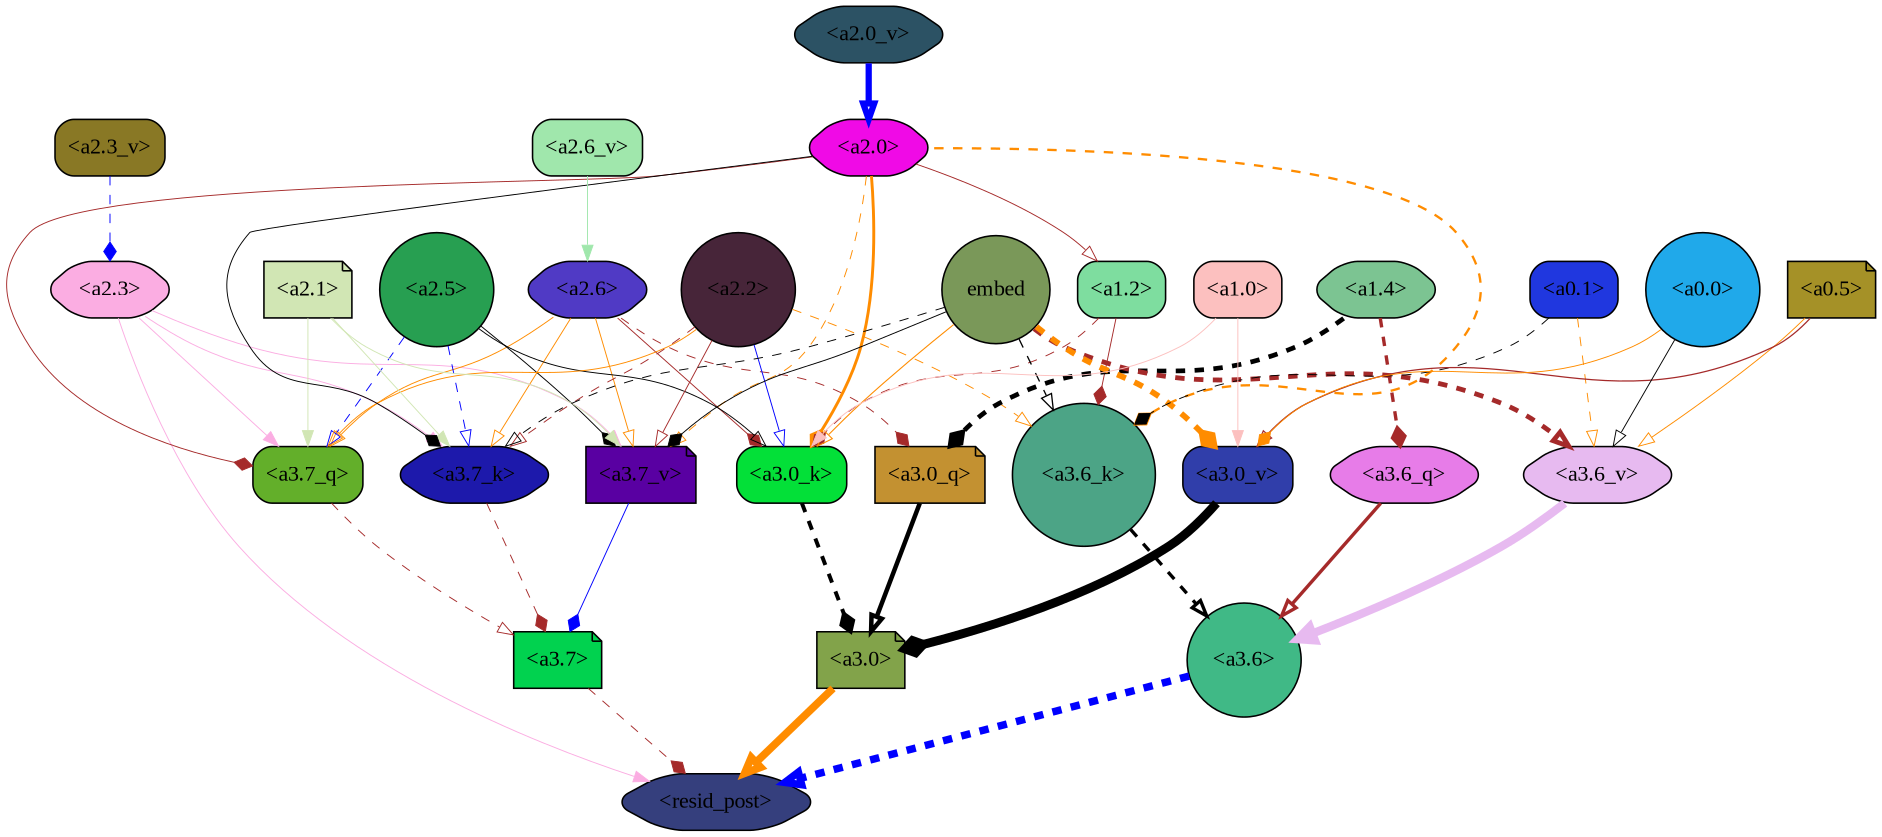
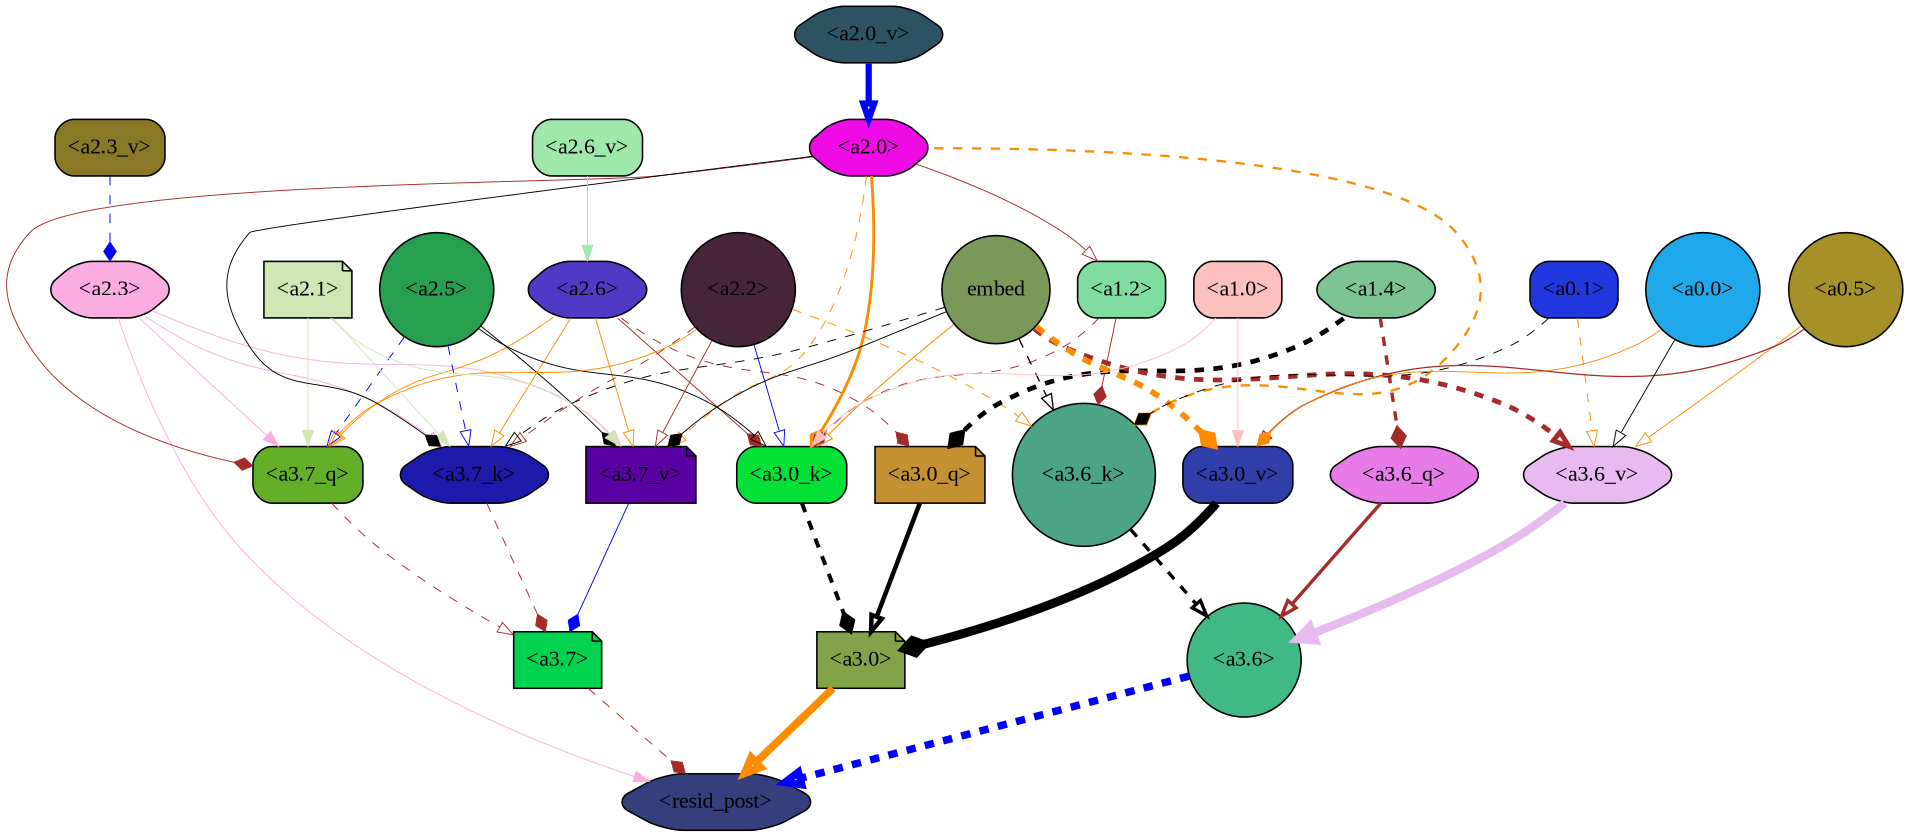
  strict digraph {
    fontname="Liberation Serif"
    splines=true
    node [color=black fontname="Liberation Serif" shape=hexagon style="filled, rounded"]
    edge [arrowhead=onormal color=brown fontname="Liberation Serif" penwidth=0.6 style=dashed]
    "<a3.7>" [fillcolor="#01d24f" shape=note]
    "<resid_post>" [fillcolor="#353f7d"]
    "<a3.6>" [fillcolor="#40b986" shape=circle]
    "<a3.0>" [fillcolor="#82a34a" shape=note]
    "<a2.3>" [fillcolor="#fbade2"]
    "<a3.7_q>" [fillcolor="#63af2a" shape=box]
    "<a3.7_k>" [fillcolor="#1d19ab"]
    "<a3.7_v>" [fillcolor="#5900a2" shape=note]
    "<a3.6_q>" [fillcolor="#e77ce8"]
    "<a3.0_q>" [fillcolor="#c39131" shape=note]
    "<a3.6_k>" [fillcolor="#4ca486" shape=circle]
    "<a3.0_k>" [fillcolor="#03e038" shape=box]
    "<a3.6_v>" [fillcolor="#e7baf0"]
    "<a3.0_v>" [fillcolor="#303eaa" shape=box]
    "<a2.6>" [fillcolor="#503ac5"]
    "<a2.5>" [fillcolor="#279f51" shape=circle]
    "<a2.2>" [fillcolor="#472539" shape=circle]
    "<a2.1>" [fillcolor="#d1e6b4" shape=note]
    "<a2.0>" [fillcolor="#f00ae6"]
    "<a1.2>" [fillcolor="#7edd9f" shape=box]
    "<a1.4>" [fillcolor="#7cc492"]
    embed [fillcolor="#7a9859" shape=circle]
    "<a0.1>" [fillcolor="#2037df" shape=box]
    "<a1.0>" [fillcolor="#fcc0bf" shape=box]
-   "<a0.5>" [fillcolor="#a59127" shape=note]
+   "<a0.5>" [fillcolor="#a59127" shape=circle]
    "<a0.0>" [fillcolor="#20a9ea" shape=circle]
    "<a2.6_v>" [fillcolor="#a0e7ac" shape=box]
    "<a2.3_v>" [fillcolor="#897825" shape=box]
    "<a2.0_v>" [fillcolor="#2c5264"]
    "<a3.7>" -> "<resid_post>" [arrowhead=diamond]
    "<a3.6>" -> "<resid_post>" [color=blue penwidth=4.752790808677673]
    "<a3.0>" -> "<resid_post>" [color=darkorange penwidth=4.897669434547424 style=solid]
    "<a2.3>" -> "<resid_post>" [color="#fbade2" arrowhead="" style=""]
    "<a2.3>" -> "<a3.7_q>" [color="#fbade2" arrowhead="" style=""]
    "<a2.3>" -> "<a3.7_k>" [color="#fbade2" arrowhead="" style=""]
    "<a2.3>" -> "<a3.7_v>" [color="#fbade2" arrowhead="" style=""]
    "<a3.7_q>" -> "<a3.7>"
    "<a3.7_k>" -> "<a3.7>" [arrowhead=diamond]
    "<a3.7_v>" -> "<a3.7>" [arrowhead=diamond color=blue style=bold]
    "<a3.6_q>" -> "<a3.6>" [penwidth=2.160832464694977 style=solid]
    "<a3.0_q>" -> "<a3.0>" [color=black penwidth=2.870753765106201 style=bold]
    "<a3.6_k>" -> "<a3.6>" [color=black penwidth=2.13908451795578]
    "<a3.0_k>" -> "<a3.0>" [arrowhead=diamond color=black penwidth=2.520303964614868]
    "<a3.6_v>" -> "<a3.6>" [color="#e7baf0" penwidth=5.297133803367615 arrowhead="" style=""]
    "<a3.0_v>" -> "<a3.0>" [arrowhead=diamond color=black penwidth=5.680712580680847 style=solid]
    "<a2.6>" -> "<a3.7_q>" [color=darkorange style=solid]
    "<a2.6>" -> "<a3.7_k>" [color=darkorange style=solid]
    "<a2.6>" -> "<a3.7_v>" [color=darkorange style=solid]
    "<a2.6>" -> "<a3.0_q>" [arrowhead=diamond]
    "<a2.6>" -> "<a3.0_k>" [arrowhead=diamond style=solid]
    "<a2.5>" -> "<a3.7_q>" [color=blue]
    "<a2.5>" -> "<a3.7_k>" [color=blue]
    "<a2.5>" -> "<a3.7_v>" [arrowhead=diamond color=black style=solid]
    "<a2.5>" -> "<a3.0_k>" [color=black style=solid]
    "<a2.2>" -> "<a3.7_q>" [color=darkorange style=bold]
    "<a2.2>" -> "<a3.7_k>"
    "<a2.2>" -> "<a3.7_v>" [style=solid]
    "<a2.2>" -> "<a3.6_k>" [color=darkorange]
    "<a2.2>" -> "<a3.0_k>" [color=blue style=solid]
    "<a2.1>" -> "<a3.7_q>" [color="#d1e6b4" arrowhead="" style=""]
    "<a2.1>" -> "<a3.7_k>" [color="#d1e6b4" arrowhead="" style=""]
    "<a2.1>" -> "<a3.7_v>" [color="#d1e6b4" arrowhead="" style=""]
    "<a2.0>" -> "<a3.7_q>" [arrowhead=diamond style=solid]
    "<a2.0>" -> "<a3.7_k>" [arrowhead=diamond color=black style=bold]
    "<a2.0>" -> "<a3.7_v>" [color=darkorange]
    "<a2.0>" -> "<a3.6_k>" [arrowhead=diamond color=darkorange penwidth=1.4811622872948647]
    "<a2.0>" -> "<a3.0_k>" [arrowhead=diamond color=darkorange penwidth=1.8632715698331594 style=solid]
    "<a2.0>" -> "<a1.2>" [style=bold]
    "<a1.2>" -> "<a3.6_k>" [arrowhead=diamond style=bold]
    "<a1.2>" -> "<a3.0_k>" [arrowhead=diamond]
    "<a1.4>" -> "<a3.6_q>" [arrowhead=diamond penwidth=2.1468575447797775]
    "<a1.4>" -> "<a3.0_q>" [arrowhead=diamond color=black penwidth=3.0006065368652344]
    embed -> "<a3.7_k>" [color=black]
    embed -> "<a3.7_v>" [arrowhead=diamond color=black style=solid]
    embed -> "<a3.6_k>" [color=black penwidth=0.8410270567983389]
    embed -> "<a3.0_k>" [color=darkorange penwidth=0.691851794719696 style=solid]
    embed -> "<a3.6_v>" [penwidth=3.0758190751075745]
    embed -> "<a3.0_v>" [arrowhead=diamond color=darkorange penwidth=3.6927278637886047]
    "<a0.1>" -> "<a3.6_k>" [arrowhead=diamond color=black]
    "<a0.1>" -> "<a3.6_v>" [color=darkorange]
    "<a1.0>" -> "<a3.0_k>" [color="#fcc0bf" arrowhead="" style=""]
    "<a1.0>" -> "<a3.0_v>" [color="#fcc0bf" arrowhead="" style=""]
    "<a0.5>" -> "<a3.6_v>" [color=darkorange style=bold]
    "<a0.5>" -> "<a3.0_v>" [penwidth=0.8028683364391327 style=solid]
    "<a0.0>" -> "<a3.6_v>" [color=black style=solid]
    "<a0.0>" -> "<a3.0_v>" [arrowhead=diamond color=darkorange style=solid]
    "<a2.6_v>" -> "<a2.6>" [color="#a0e7ac" arrowhead="" style=""]
    "<a2.3_v>" -> "<a2.3>" [arrowhead=diamond color=blue]
    "<a2.0_v>" -> "<a2.0>" [color=blue penwidth=3.9731863737106323 style=solid]
  }
